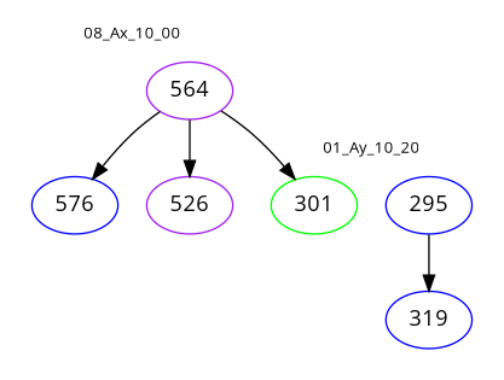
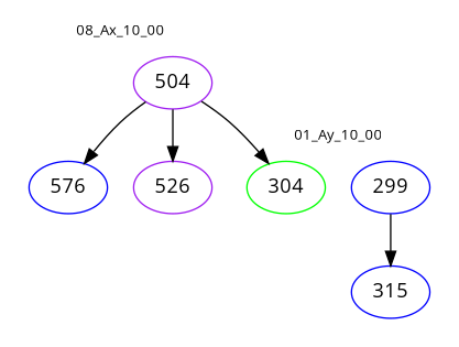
  digraph {
    fontname="Open Sans"
    node [color=blue fontname="Open Sans"]
    edge [color=black fontname="Open Sans"]
-   n1 [color=purple label=564]
+   n1 [color=purple label=504]
    n2 [label=576]
    n3 [color=purple label=526]
-   n4 [label=295]
-   n5 [color=green label=301]
-   n6 [label=319]
+   n4 [label=299]
+   n5 [color=green label=304]
+   n6 [label=315]
    subgraph cluster_1 {
      color=white
      fontsize=10
      label="08_Ax_10_00"
      n1
      n2
      n3
    }
    subgraph cluster_2 {
      color=white
      fontsize=10
-     label="01_Ay_10_20"
+     label="01_Ay_10_00"
      n4
      n5
      n6
    }
    n1 -> n2
    n1 -> n3
    n1 -> n5
    n4 -> n6
  }
